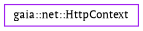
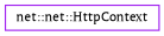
  digraph {
    rankdir=LR
    fontname="PT Serif"
-   n1 [color=purple fillcolor=white fontname="PT Serif" fontsize=10 height=0.2 label="gaia::net::HttpContext" shape=box style=filled width=0.4]
+   n1 [color=purple fillcolor=white fontname="PT Serif" fontsize=10 height=0.2 label="net::net::HttpContext" shape=box style=filled width=0.4]
  }
